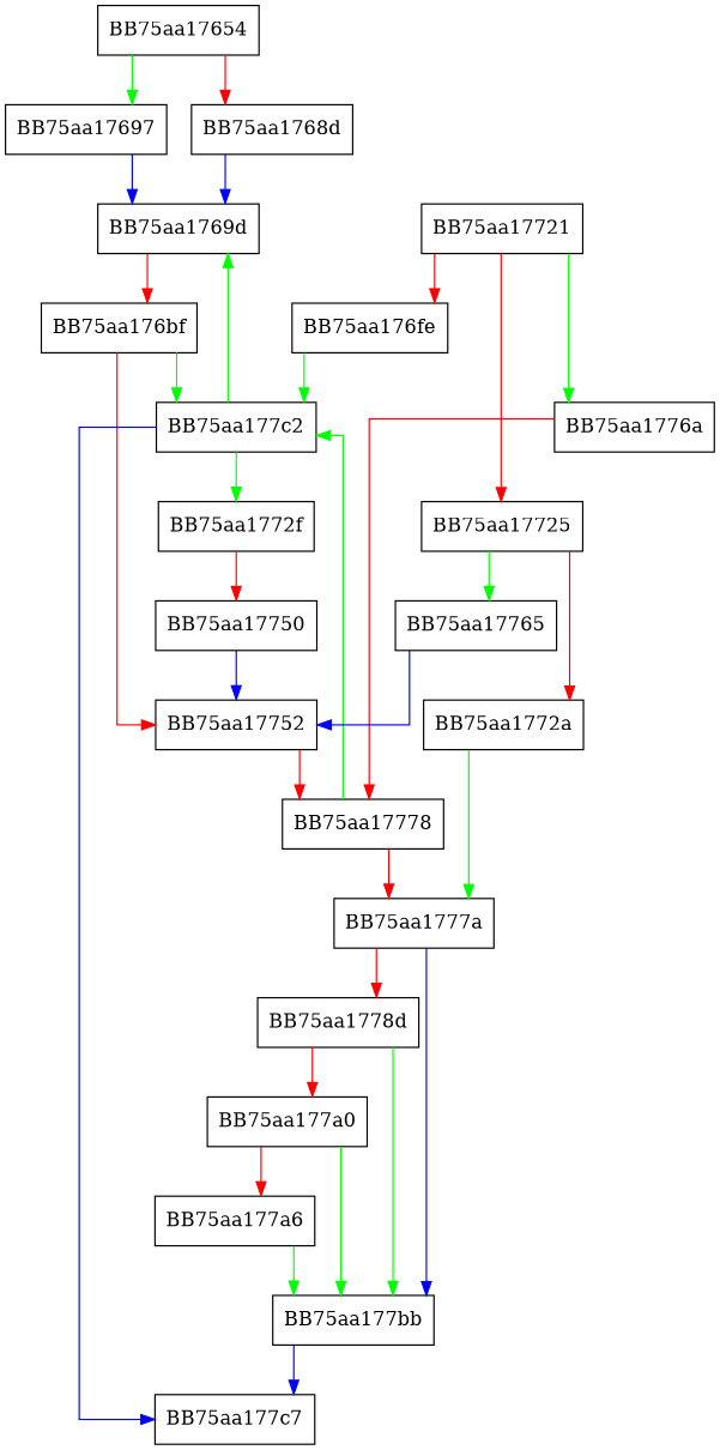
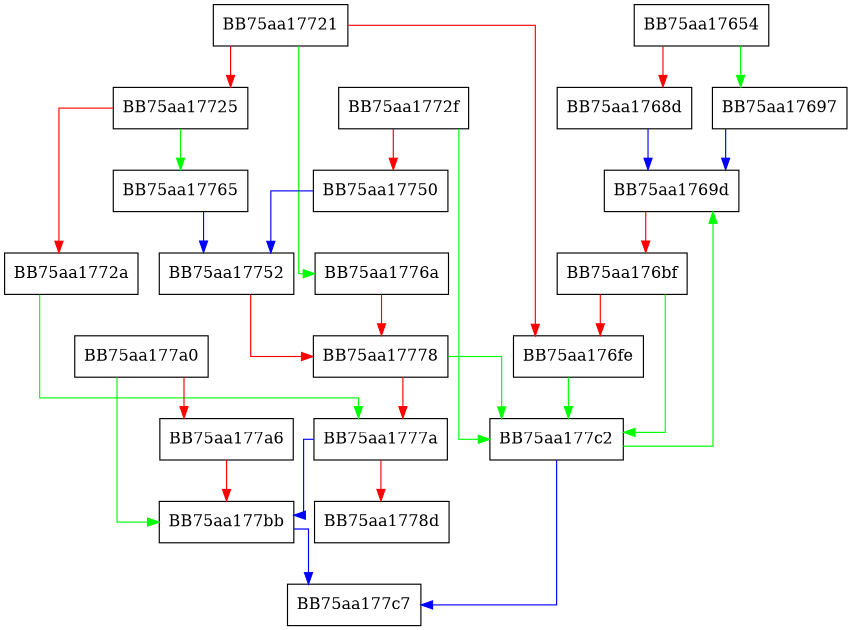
  digraph {
    splines=ortho
    node [shape=box]
    edge [color=red]
    BB75aa17654
    BB75aa17697
    BB75aa1768d
    BB75aa1769d
    BB75aa176bf
    BB75aa177c2
    BB75aa177c7
    BB75aa176fe
    BB75aa17721
    BB75aa1776a
    BB75aa17725
    BB75aa17778
    BB75aa17765
    BB75aa1772a
    BB75aa1777a
    BB75aa17752
    BB75aa177bb
    BB75aa1778d
    BB75aa1772f
    BB75aa17750
    BB75aa177a0
    BB75aa177a6
    BB75aa17654 -> BB75aa17697 [color=green]
    BB75aa17654 -> BB75aa1768d
    BB75aa17697 -> BB75aa1769d [color=blue]
    BB75aa1768d -> BB75aa1769d [color=blue]
    BB75aa1769d -> BB75aa176bf
    BB75aa176bf -> BB75aa177c2 [color=green]
-   BB75aa176bf -> BB75aa17752
+   BB75aa176bf -> BB75aa176fe
    BB75aa177c2 -> BB75aa1769d [color=green]
    BB75aa177c2 -> BB75aa177c7 [color=blue]
    BB75aa176fe -> BB75aa177c2 [color=green]
    BB75aa17721 -> BB75aa176fe
    BB75aa17721 -> BB75aa1776a [color=green]
    BB75aa17721 -> BB75aa17725
    BB75aa1776a -> BB75aa17778
    BB75aa17725 -> BB75aa17765 [color=green]
    BB75aa17725 -> BB75aa1772a
    BB75aa17778 -> BB75aa177c2 [color=green]
    BB75aa17778 -> BB75aa1777a
    BB75aa17765 -> BB75aa17752 [color=blue]
    BB75aa1772a -> BB75aa1777a [color=green]
    BB75aa1777a -> BB75aa177bb [color=blue]
    BB75aa1777a -> BB75aa1778d
    BB75aa17752 -> BB75aa17778
    BB75aa177bb -> BB75aa177c7 [color=blue]
-   BB75aa1778d -> BB75aa177bb [color=green]
-   BB75aa1778d -> BB75aa177a0
-   BB75aa177c2 -> BB75aa1772f [color=green]
+   BB75aa1772f -> BB75aa177c2 [color=green]
    BB75aa1772f -> BB75aa17750
    BB75aa17750 -> BB75aa17752 [color=blue]
    BB75aa177a0 -> BB75aa177bb [color=green]
    BB75aa177a0 -> BB75aa177a6
-   BB75aa177a6 -> BB75aa177bb [color=green]
+   BB75aa177a6 -> BB75aa177bb
  }
